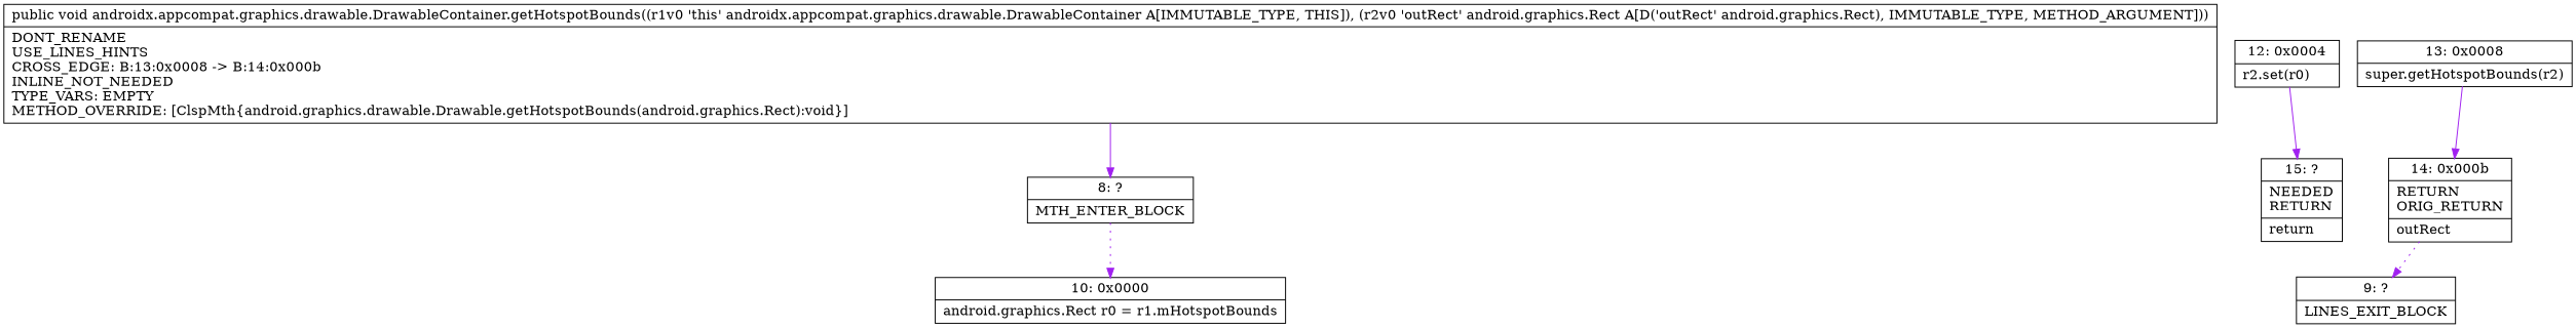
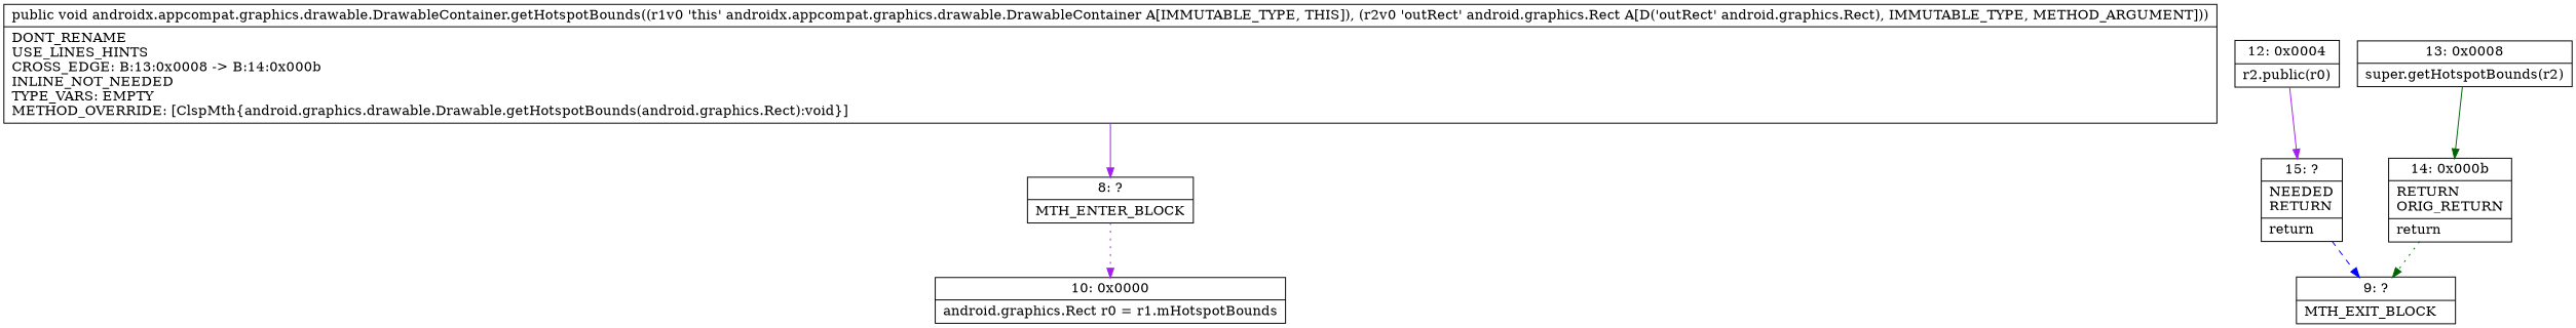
  digraph {
    node [shape=record]
    edge [color=purple style=solid]
    n1 [label="{8\:\ ?|MTH_ENTER_BLOCK\l}"]
    n2 [label="{10\:\ 0x0000|android.graphics.Rect r0 = r1.mHotspotBounds\l}"]
-   n3 [label="{12\:\ 0x0004|r2.set(r0)\l}"]
+   n3 [label="{12\:\ 0x0004|r2.public(r0)\l}"]
    n4 [label="{15\:\ ?|NEEDED\lRETURN\l|return\l}"]
    n5 [label="{13\:\ 0x0008|super.getHotspotBounds(r2)\l}"]
-   n6 [label="{14\:\ 0x000b|RETURN\lORIG_RETURN\l|outRect\l}"]
-   n7 [label="{9\:\ ?|LINES_EXIT_BLOCK\l}"]
+   n6 [label="{14\:\ 0x000b|RETURN\lORIG_RETURN\l|return\l}"]
+   n7 [label="{9\:\ ?|MTH_EXIT_BLOCK\l}"]
    n8 [label="{public void androidx.appcompat.graphics.drawable.DrawableContainer.getHotspotBounds((r1v0 'this' androidx.appcompat.graphics.drawable.DrawableContainer A[IMMUTABLE_TYPE, THIS]), (r2v0 'outRect' android.graphics.Rect A[D('outRect' android.graphics.Rect), IMMUTABLE_TYPE, METHOD_ARGUMENT]))  | DONT_RENAME\lUSE_LINES_HINTS\lCROSS_EDGE: B:13:0x0008 \-\> B:14:0x000b\lINLINE_NOT_NEEDED\lTYPE_VARS: EMPTY\lMETHOD_OVERRIDE: [ClspMth\{android.graphics.drawable.Drawable.getHotspotBounds(android.graphics.Rect):void\}]\l}"]
    n1 -> n2 [style=dotted]
    n3 -> n4
-   n5 -> n6
-   n6 -> n7 [style=dotted]
+   n4 -> n7 [color=blue style=dashed]
+   n5 -> n6 [color=darkgreen]
+   n6 -> n7 [color=darkgreen style=dotted]
    n8 -> n1
  }
